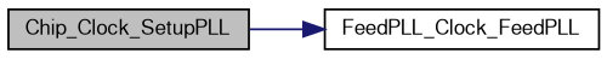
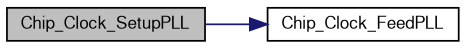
  digraph {
    rankdir=LR
    node [color=black fontname=FreeSans fontsize=10 shape=record style=filled]
    n1 [fillcolor=grey75 fontcolor=black height=0.2 label=Chip_Clock_SetupPLL width=0.4]
-   n2 [fillcolor=white height=0.2 label=FeedPLL_Clock_FeedPLL width=0.4]
+   n2 [fillcolor=white height=0.2 label=Chip_Clock_FeedPLL width=0.4]
    n1 -> n2 [color=midnightblue fontname=FreeSans fontsize=10 labelfontname=FreeSans labelfontsize=10 style=solid]
  }
